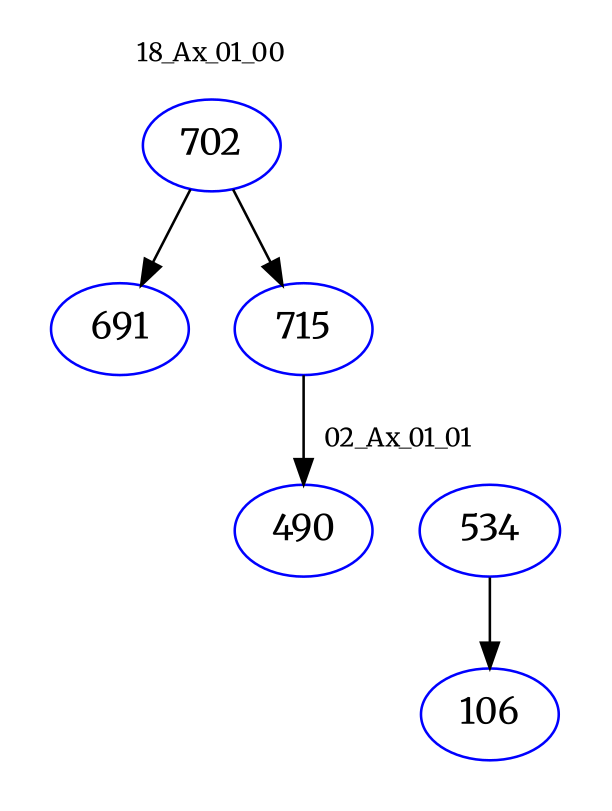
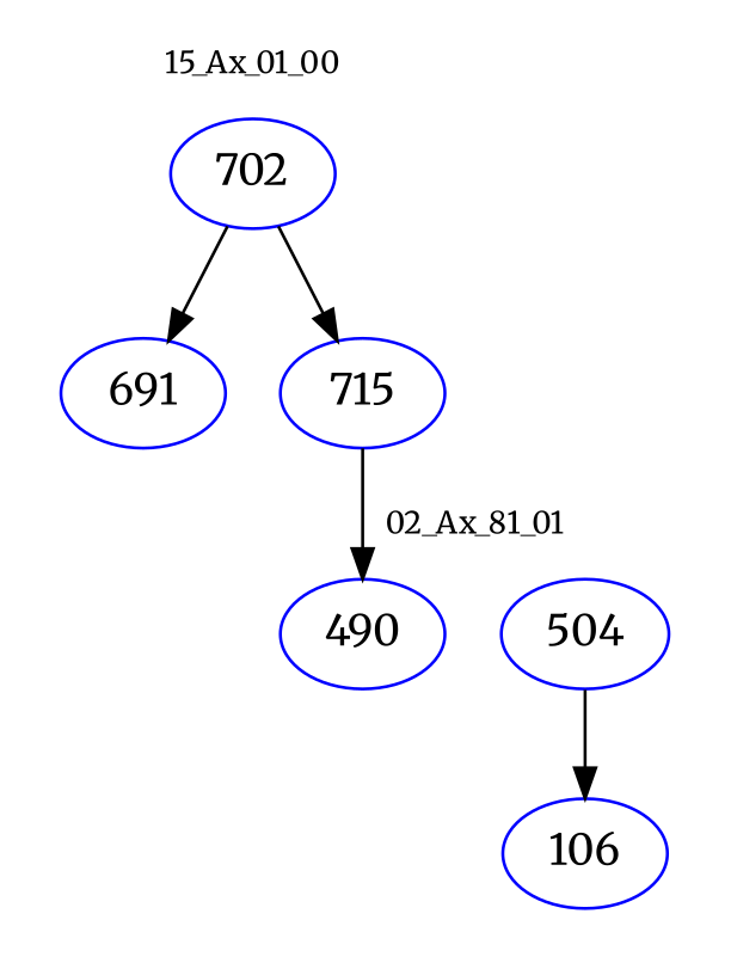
  digraph {
    fontname=Merriweather
    node [color=blue fontname=Merriweather]
    edge [color=black fontname=Merriweather]
    n1 [label=702]
    n2 [label=691]
    n3 [label=715]
-   n4 [label=534]
+   n4 [label=504]
    n5 [label=490]
    n6 [label=106]
    subgraph cluster_1 {
      color=white
      fontsize=10
-     label="18_Ax_01_00"
+     label="15_Ax_01_00"
      n1
      n2
      n3
    }
    subgraph cluster_2 {
      color=white
      fontsize=10
-     label="02_Ax_01_01"
+     label="02_Ax_81_01"
      n4
      n5
      n6
    }
    n1 -> n2
    n1 -> n3
    n3 -> n5
    n4 -> n6
  }
